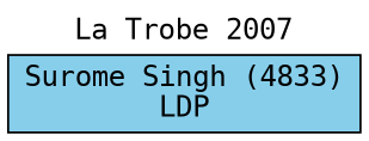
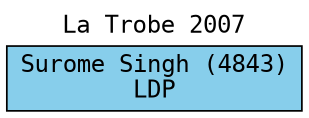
  digraph {
    label="La Trobe 2007"
    labelloc=t
    mclimit=10
    fontname="DejaVu Sans Mono"
-   n1 [label="Surome Singh (4833)\nLDP" shape=box style=filled fillcolor=skyblue fontname="DejaVu Sans Mono"]
+   n1 [label="Surome Singh (4843)\nLDP" shape=box style=filled fillcolor=skyblue fontname="DejaVu Sans Mono"]
  }
